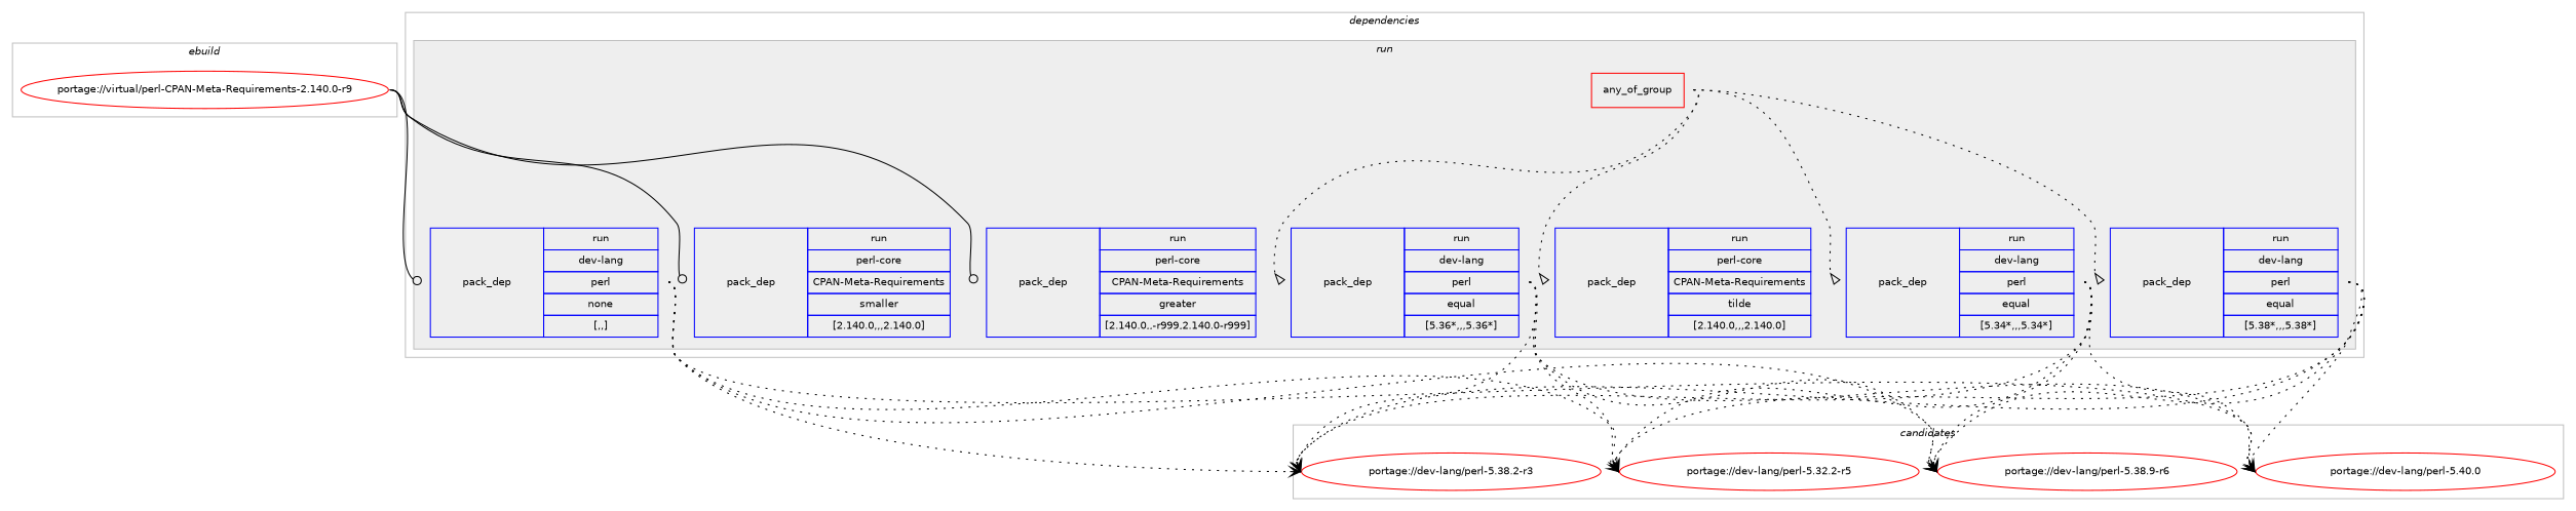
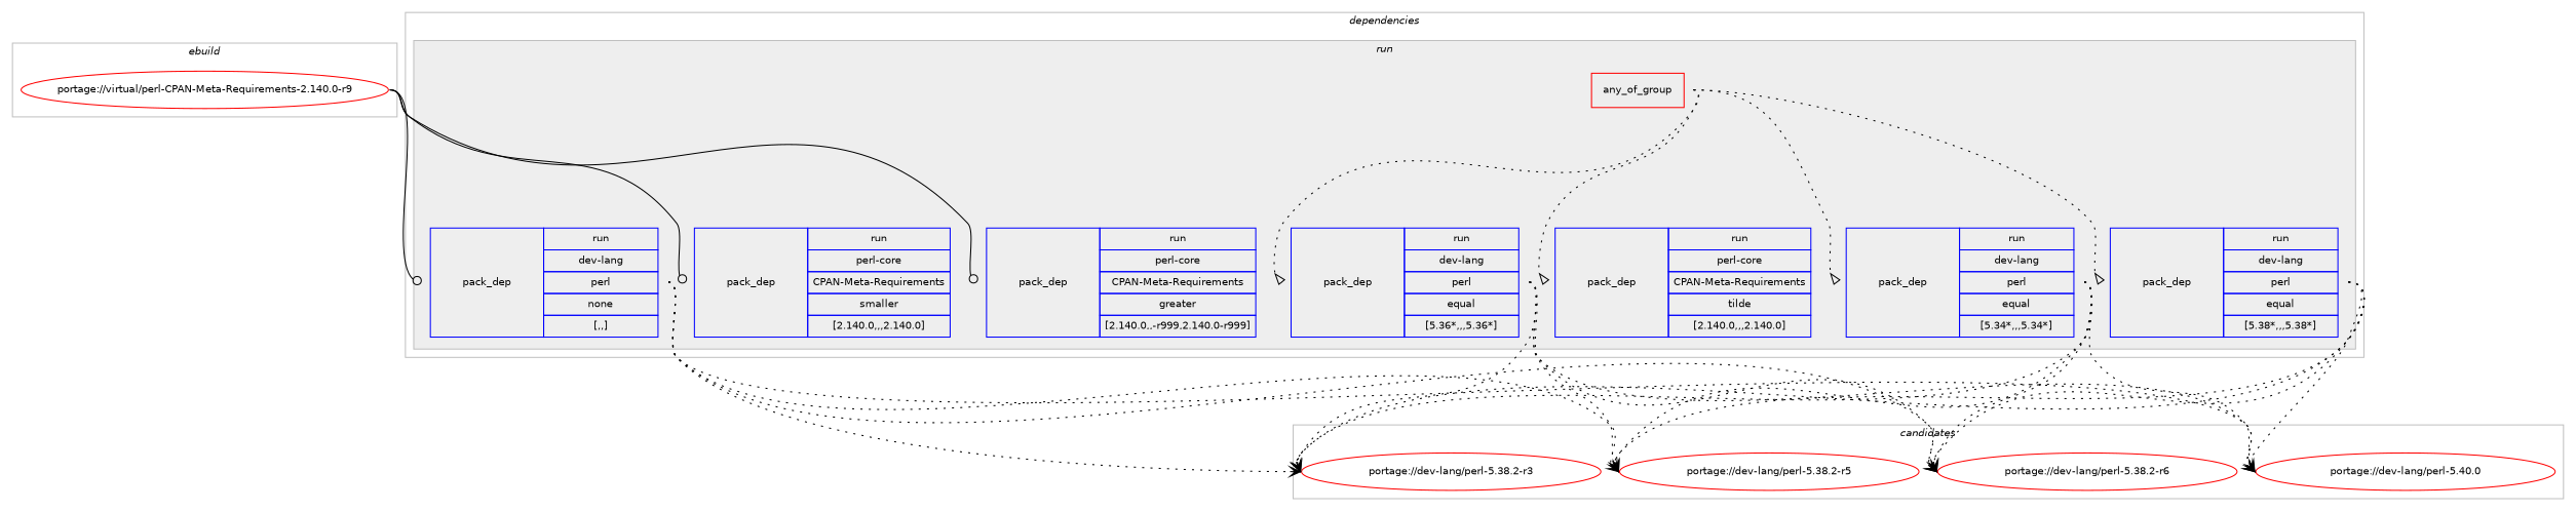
  digraph {
    compound=true
    concentrate=true
    fontname=Helvetica
    fontsize=10
    newrank=true
    rankdir=TB
    ranksep=1.5
    node [color=blue fontname=Helvetica fontsize=10 shape=none]
    edge [arrowhead=vee headport=w style=dotted tailport=e weight=100]
    n1 [color=red label="portage://virtual/perl-CPAN-Meta-Requirements-2.140.0-r9" width=4 shape=""]
    n2 [label=<<TABLE BORDER="0" CELLBORDER="1" CELLSPACING="0" CELLPADDING="4" WIDTH="220"><TR><TD ROWSPAN="6" CELLPADDING="30">pack_dep</TD></TR><TR><TD WIDTH="110">run</TD></TR><TR><TD>dev-lang</TD></TR><TR><TD>perl</TD></TR><TR><TD>equal</TD></TR><TR><TD>[5.38*,,,5.38*]</TD></TR></TABLE>>]
    n3 [label=<<TABLE BORDER="0" CELLBORDER="1" CELLSPACING="0" CELLPADDING="4" WIDTH="220"><TR><TD ROWSPAN="6" CELLPADDING="30">pack_dep</TD></TR><TR><TD WIDTH="110">run</TD></TR><TR><TD>dev-lang</TD></TR><TR><TD>perl</TD></TR><TR><TD>equal</TD></TR><TR><TD>[5.36*,,,5.36*]</TD></TR></TABLE>>]
    n4 [label=<<TABLE BORDER="0" CELLBORDER="1" CELLSPACING="0" CELLPADDING="4" WIDTH="220"><TR><TD ROWSPAN="6" CELLPADDING="30">pack_dep</TD></TR><TR><TD WIDTH="110">run</TD></TR><TR><TD>dev-lang</TD></TR><TR><TD>perl</TD></TR><TR><TD>equal</TD></TR><TR><TD>[5.34*,,,5.34*]</TD></TR></TABLE>>]
    n5 [label=<<TABLE BORDER="0" CELLBORDER="1" CELLSPACING="0" CELLPADDING="4" WIDTH="220"><TR><TD ROWSPAN="6" CELLPADDING="30">pack_dep</TD></TR><TR><TD WIDTH="110">run</TD></TR><TR><TD>perl-core</TD></TR><TR><TD>CPAN-Meta-Requirements</TD></TR><TR><TD>tilde</TD></TR><TR><TD>[2.140.0,,,2.140.0]</TD></TR></TABLE>>]
    n6 [color=red label=<<TABLE BORDER="0" CELLBORDER="1" CELLSPACING="0" CELLPADDING="4"><TR><TD CELLPADDING="10">any_of_group</TD></TR></TABLE>>]
    n7 [label=<<TABLE BORDER="0" CELLBORDER="1" CELLSPACING="0" CELLPADDING="4" WIDTH="220"><TR><TD ROWSPAN="6" CELLPADDING="30">pack_dep</TD></TR><TR><TD WIDTH="110">run</TD></TR><TR><TD>dev-lang</TD></TR><TR><TD>perl</TD></TR><TR><TD>none</TD></TR><TR><TD>[,,]</TD></TR></TABLE>>]
    n8 [label=<<TABLE BORDER="0" CELLBORDER="1" CELLSPACING="0" CELLPADDING="4" WIDTH="220"><TR><TD ROWSPAN="6" CELLPADDING="30">pack_dep</TD></TR><TR><TD WIDTH="110">run</TD></TR><TR><TD>perl-core</TD></TR><TR><TD>CPAN-Meta-Requirements</TD></TR><TR><TD>greater</TD></TR><TR><TD>[2.140.0,,-r999,2.140.0-r999]</TD></TR></TABLE>>]
    n9 [label=<<TABLE BORDER="0" CELLBORDER="1" CELLSPACING="0" CELLPADDING="4" WIDTH="220"><TR><TD ROWSPAN="6" CELLPADDING="30">pack_dep</TD></TR><TR><TD WIDTH="110">run</TD></TR><TR><TD>perl-core</TD></TR><TR><TD>CPAN-Meta-Requirements</TD></TR><TR><TD>smaller</TD></TR><TR><TD>[2.140.0,,,2.140.0]</TD></TR></TABLE>>]
    n10 [color=red label="portage://dev-lang/perl-5.40.0" width=4 shape=""]
-   n11 [color=red label="portage://dev-lang/perl-5.38.9-r6" width=4 shape=""]
-   n12 [color=red label="portage://dev-lang/perl-5.32.2-r5" width=4 shape=""]
+   n11 [color=red label="portage://dev-lang/perl-5.38.2-r6" width=4 shape=""]
+   n12 [color=red label="portage://dev-lang/perl-5.38.2-r5" width=4 shape=""]
    n13 [color=red label="portage://dev-lang/perl-5.38.2-r3" width=4 shape=""]
    subgraph cluster_1 {
      color=gray
      label=<<i>ebuild</i>>
      n1
    }
    subgraph cluster_2 {
      color=gray
      label=<<i>dependencies</i>>
      subgraph cluster_3 {
        color=gray
        fillcolor="#eeeeee"
        label=<<i>compile</i>>
        style=filled
      }
      subgraph cluster_4 {
        color=gray
        fillcolor="#eeeeee"
        label=<<i>compile and run</i>>
        style=filled
      }
      subgraph cluster_5 {
        color=gray
        fillcolor="#eeeeee"
        label=<<i>run</i>>
        style=filled
        subgraph sub_6 {
          color=gray
          fillcolor="#eeeeee"
          label=<<i>run</i>>
          style=filled
          n6
          subgraph sub_7 {
            color=gray
            fillcolor="#eeeeee"
            label=<<i>run</i>>
            style=filled
            n2
          }
          subgraph sub_8 {
            color=gray
            fillcolor="#eeeeee"
            label=<<i>run</i>>
            style=filled
            n3
          }
          subgraph sub_9 {
            color=gray
            fillcolor="#eeeeee"
            label=<<i>run</i>>
            style=filled
            n4
          }
          subgraph sub_10 {
            color=gray
            fillcolor="#eeeeee"
            label=<<i>run</i>>
            style=filled
            n5
          }
        }
        subgraph sub_11 {
          color=gray
          fillcolor="#eeeeee"
          label=<<i>run</i>>
          style=filled
          n7
        }
        subgraph sub_12 {
          color=gray
          fillcolor="#eeeeee"
          label=<<i>run</i>>
          style=filled
          n8
        }
        subgraph sub_13 {
          color=gray
          fillcolor="#eeeeee"
          label=<<i>run</i>>
          style=filled
          n9
        }
      }
    }
    subgraph cluster_14 {
      color=gray
      label=<<i>candidates</i>>
      rank=same
      subgraph sub_15 {
        color=black
        label=<<i>candidates</i>>
        nodesep=1
        rank=same
        n10
        n11
        n12
        n13
      }
      subgraph sub_16 {
        color=black
        label=<<i>candidates</i>>
        nodesep=1
        rank=same
        n10
        n11
        n12
        n13
      }
      subgraph sub_17 {
        color=black
        label=<<i>candidates</i>>
        nodesep=1
        rank=same
        n10
        n11
        n12
        n13
      }
      subgraph sub_18 {
        color=black
        label=<<i>candidates</i>>
        nodesep=1
        rank=same
      }
      subgraph sub_19 {
        color=black
        label=<<i>candidates</i>>
        nodesep=1
        rank=same
        n10
        n11
        n12
        n13
      }
      subgraph sub_20 {
        color=black
        label=<<i>candidates</i>>
        nodesep=1
        rank=same
      }
      subgraph sub_21 {
        color=black
        label=<<i>candidates</i>>
        nodesep=1
        rank=same
      }
    }
    n1 -> n7 [arrowhead=odot style=solid weight=20]
    n1 -> n8 [arrowhead=odot style=solid weight=20]
    n1 -> n9 [arrowhead=odot style=solid weight=20]
    n2 -> n10
    n2 -> n11
    n2 -> n12
    n2 -> n13
    n3 -> n10
    n3 -> n11
    n3 -> n12
    n3 -> n13
    n4 -> n10
    n4 -> n11
    n4 -> n12
    n4 -> n13
    n6 -> n2 [arrowhead=oinv weight=20]
    n6 -> n3 [arrowhead=oinv weight=20]
    n6 -> n4 [arrowhead=oinv weight=20]
    n6 -> n5 [arrowhead=oinv weight=20]
    n7 -> n10
    n7 -> n11
    n7 -> n12
    n7 -> n13
  }
